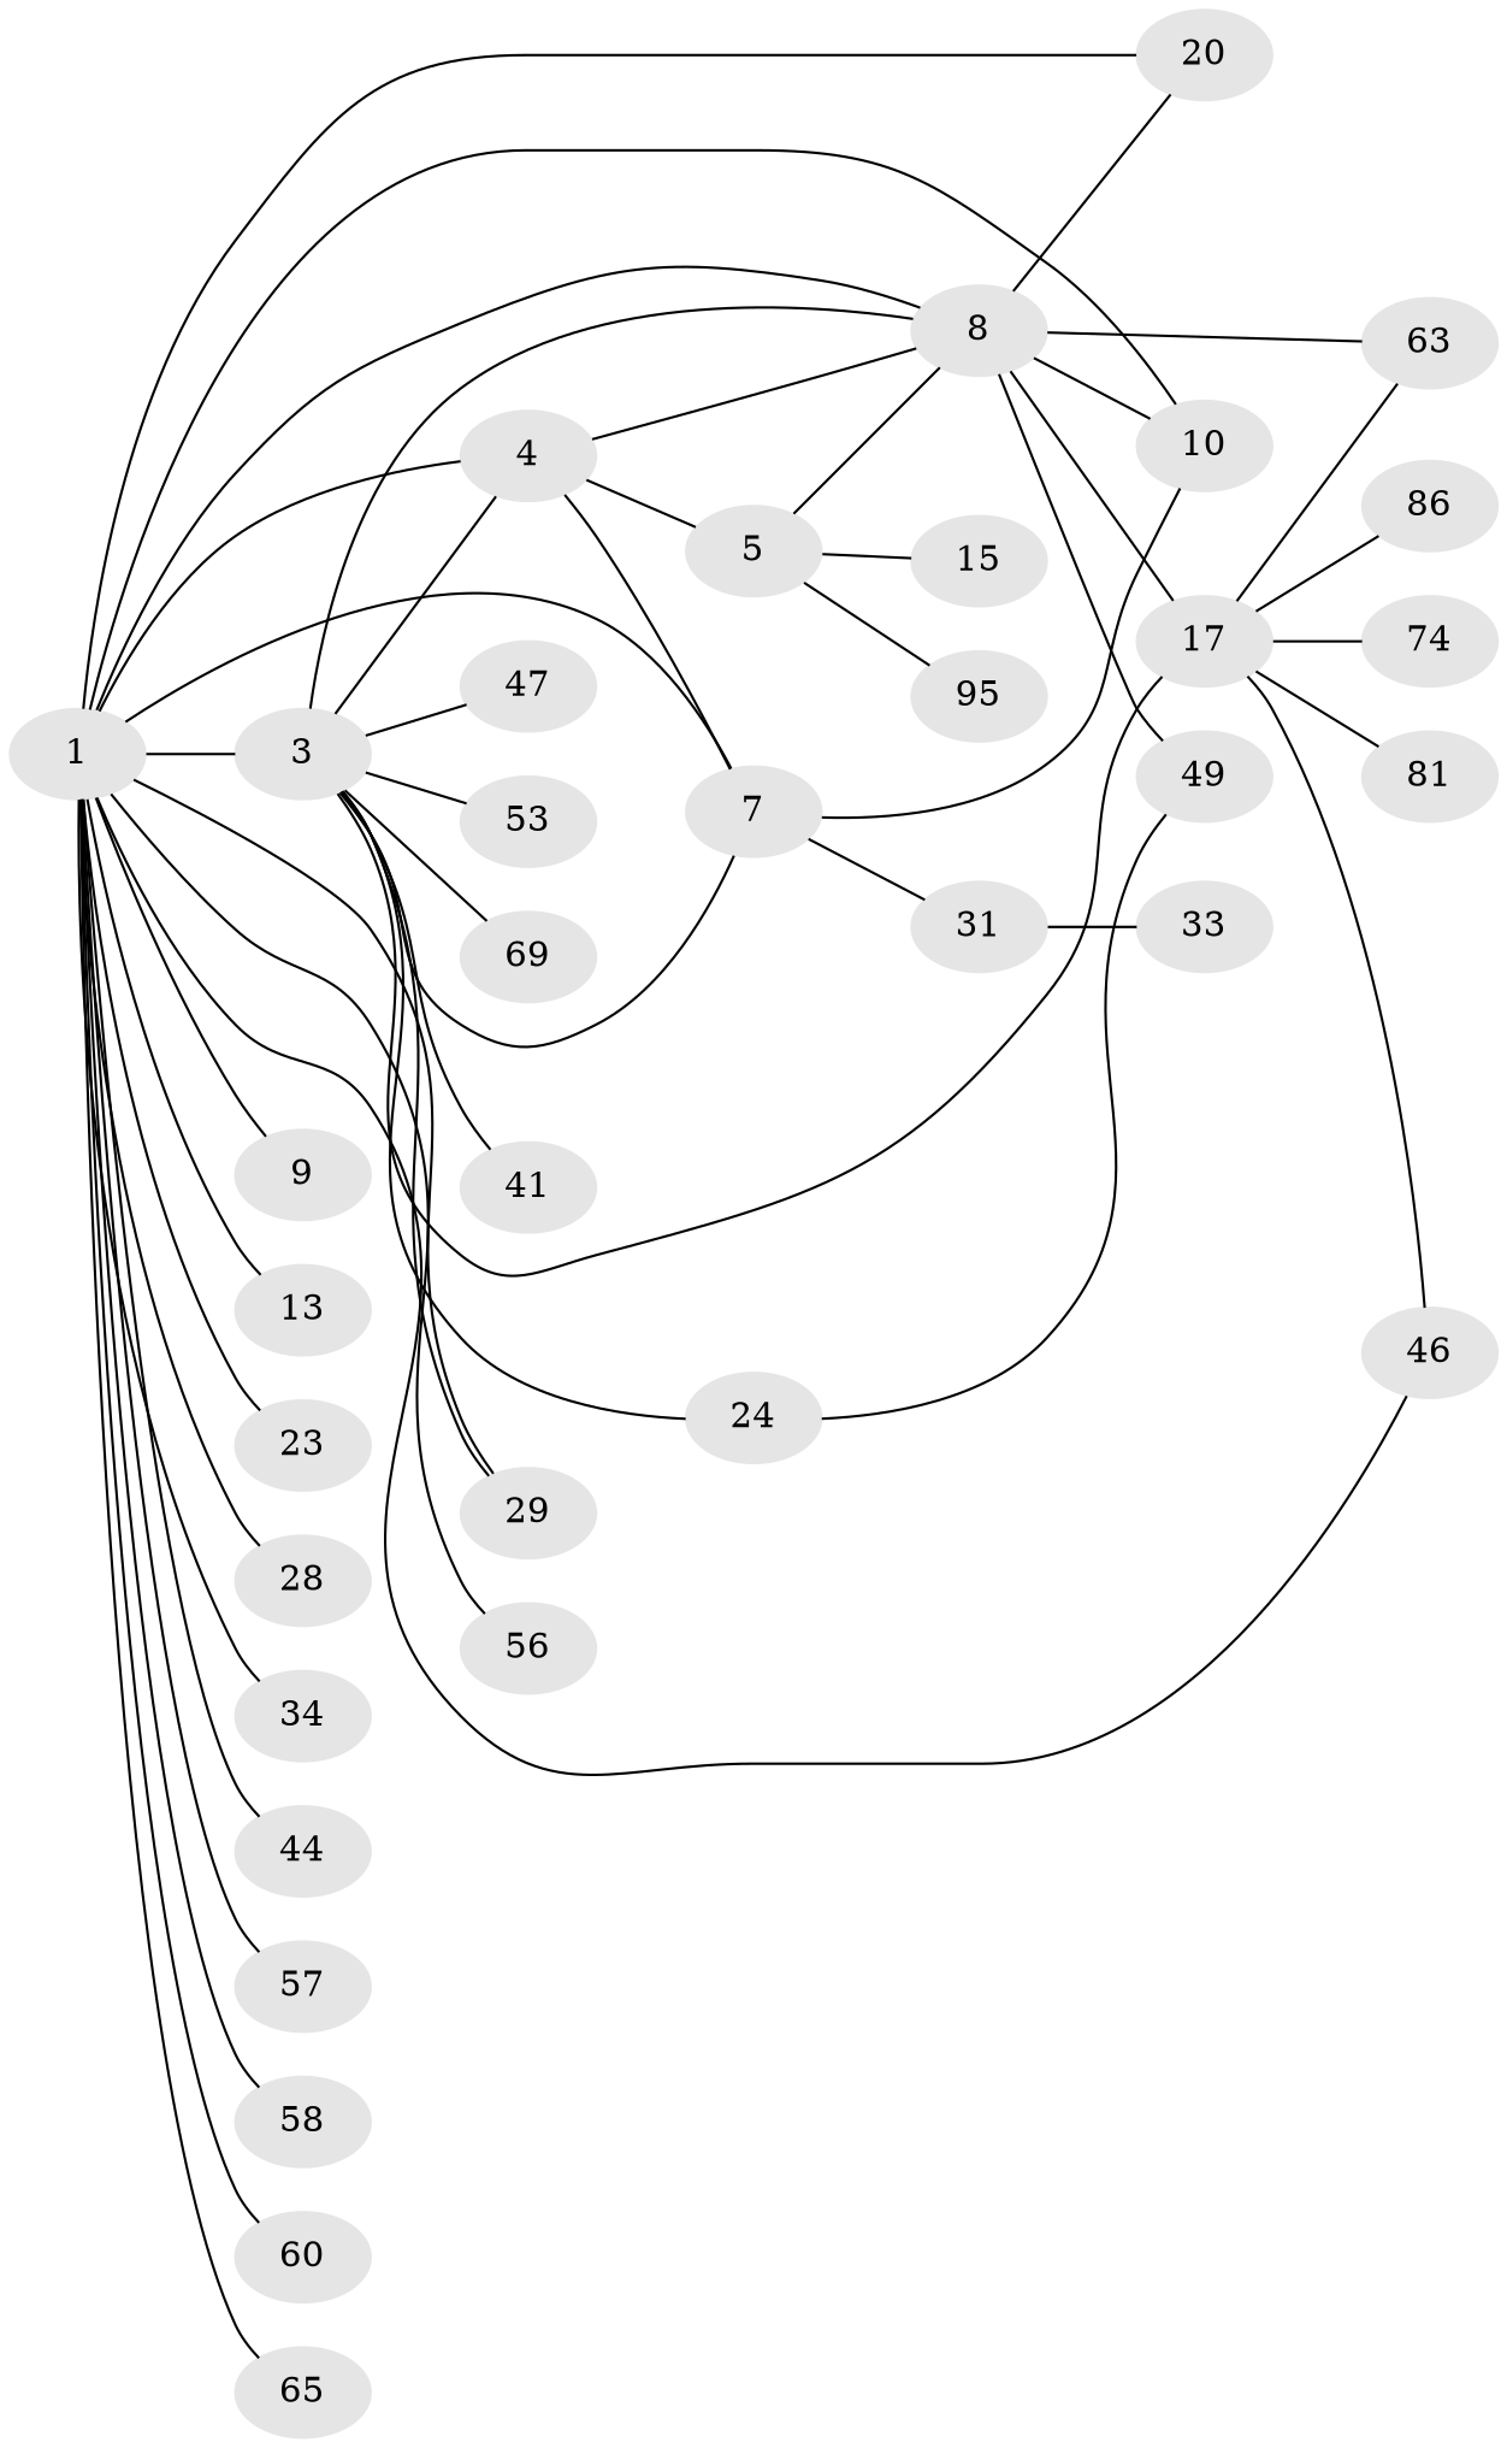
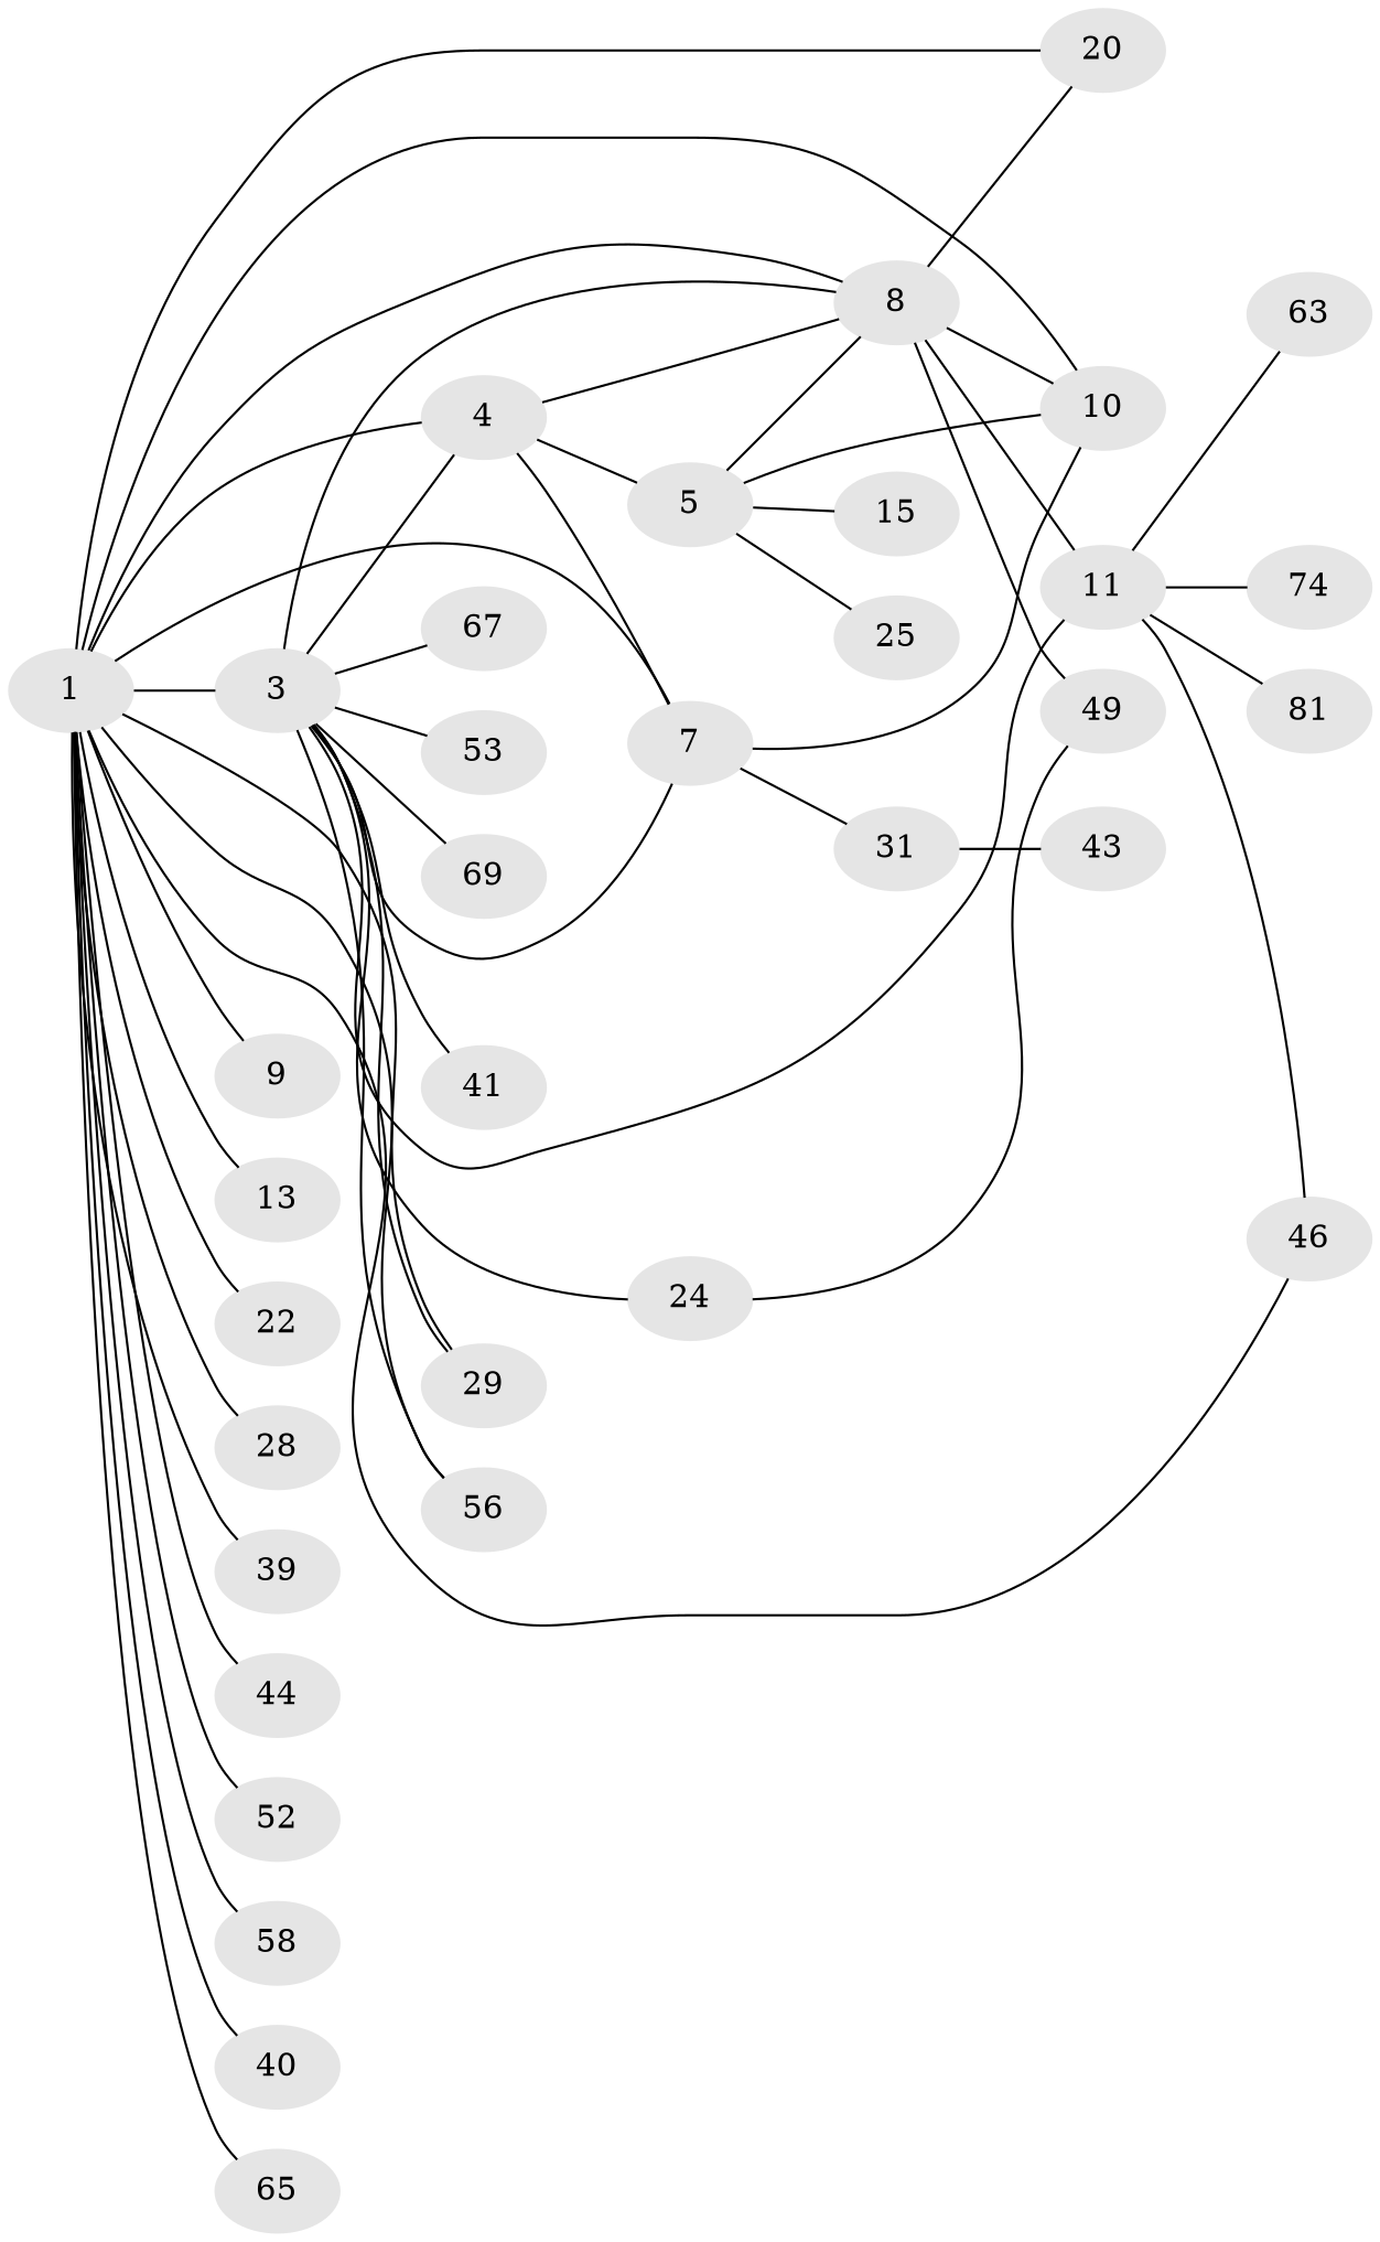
  graph {
    rankdir=LR
    node [color=gray90 style=filled]
    1 [super="+2+31+32"]
    3 [super="+38+14+79+11+27"]
    4 [super="+34+51"]
    7 [super="+90+92"]
    8 [super="+16"]
    9 [super="+40+19"]
    10 [super="+57"]
    13
-   23
+   23 [label=22]
    28
    29 [super="+54"]
-   39 [label=34]
+   39
    44
    46 [super="+55+89+94"]
-   52 [label=57]
+   52
    56
    58
-   60
+   60 [label=40]
    65
    20
-   17 [super="+22+62"]
+   17 [super="+22+62" label=11]
    24
    41
-   47
+   47 [label=67]
    53
    69
    5 [super="+50+21+6+76+77+18"]
    15
-   25 [label=95]
+   25
    n30 [label=31]
    49 [super="+72"]
    63
    74
    81
-   86
-   43 [label=33]
+   43
    1 -- 3 [weight=4]
    1 -- 4 [weight=3]
    1 -- 7
    1 -- 8 [weight=4]
    1 -- 9 [weight=2]
    1 -- 10
    1 -- 13
    1 -- 23
    1 -- 28
    1 -- 29
    1 -- 39
    1 -- 44
    1 -- 46
    1 -- 52
    1 -- 56
    1 -- 58
    1 -- 60
    1 -- 65
    1 -- 20 [weight=4]
    3 -- 4
    3 -- 7 [weight=2]
    3 -- 8 [weight=2]
    3 -- 29
+   3 -- 56 [weight=2]
    3 -- 17 [weight=2]
    3 -- 24
    3 -- 41
    3 -- 47
    3 -- 53
    3 -- 69
    4 -- 7 [weight=2]
    4 -- 8
    4 -- 5 [weight=2]
    7 -- 10
    7 -- n30
    8 -- 10
    8 -- 20
    8 -- 17
    8 -- 49 [weight=2]
-   8 -- 63
    17 -- 46
    17 -- 63
    17 -- 74
    17 -- 81
-   17 -- 86
    24 -- 49
    5 -- 8
+   5 -- 10
    5 -- 15
    5 -- 25
    n30 -- 43
  }
